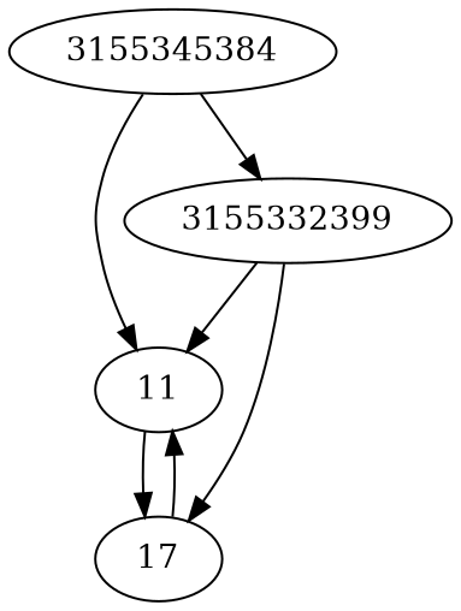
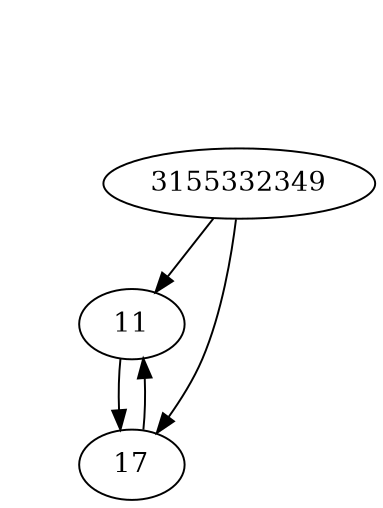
  strict digraph {
    n1 [label=11]
-   3155345384
-   3155332349 [label=3155332399]
+   3155332349
    n4 [label=17]
    n1 -> n4
-   3155345384 -> n1
-   3155345384 -> 3155332349
    3155332349 -> n1
    3155332349 -> n4
    n4 -> n1
  }
